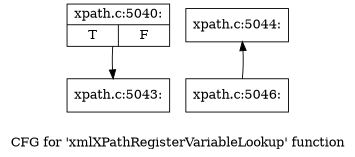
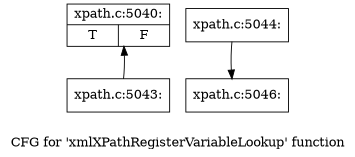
  digraph {
    label="CFG for 'xmlXPathRegisterVariableLookup' function"
    node [shape=record]
    n1 [label="{xpath.c:5040:|{<s0>T|<s1>F}}"]
    n2 [label="{xpath.c:5043:}"]
    n3 [label="{xpath.c:5044:}"]
    n4 [label="{xpath.c:5046:}"]
-   n1 -> n2
-   n4 -> n3
+   n2 -> n1
+   n3 -> n4
  }
